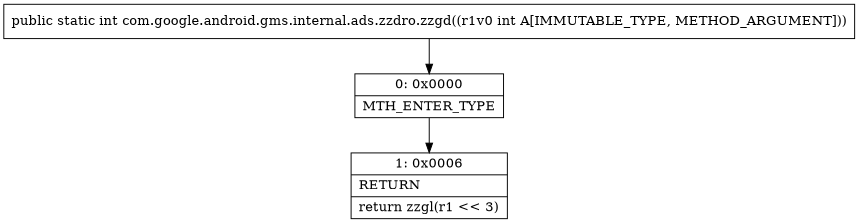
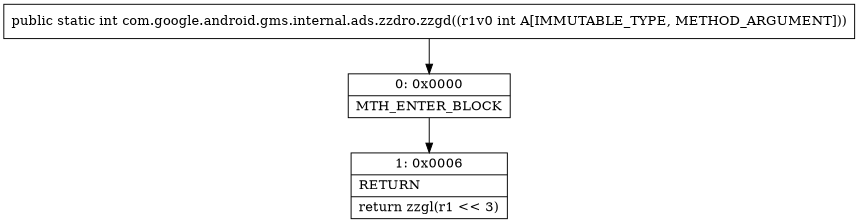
  digraph {
    node [shape=record]
-   n1 [label="{0\:\ 0x0000|MTH_ENTER_TYPE\l}"]
+   n1 [label="{0\:\ 0x0000|MTH_ENTER_BLOCK\l}"]
    n2 [label="{1\:\ 0x0006|RETURN\l|return zzgl(r1 \<\< 3)\l}"]
    n3 [label="{public static int com.google.android.gms.internal.ads.zzdro.zzgd((r1v0 int A[IMMUTABLE_TYPE, METHOD_ARGUMENT])) }"]
    n1 -> n2
    n3 -> n1
  }
